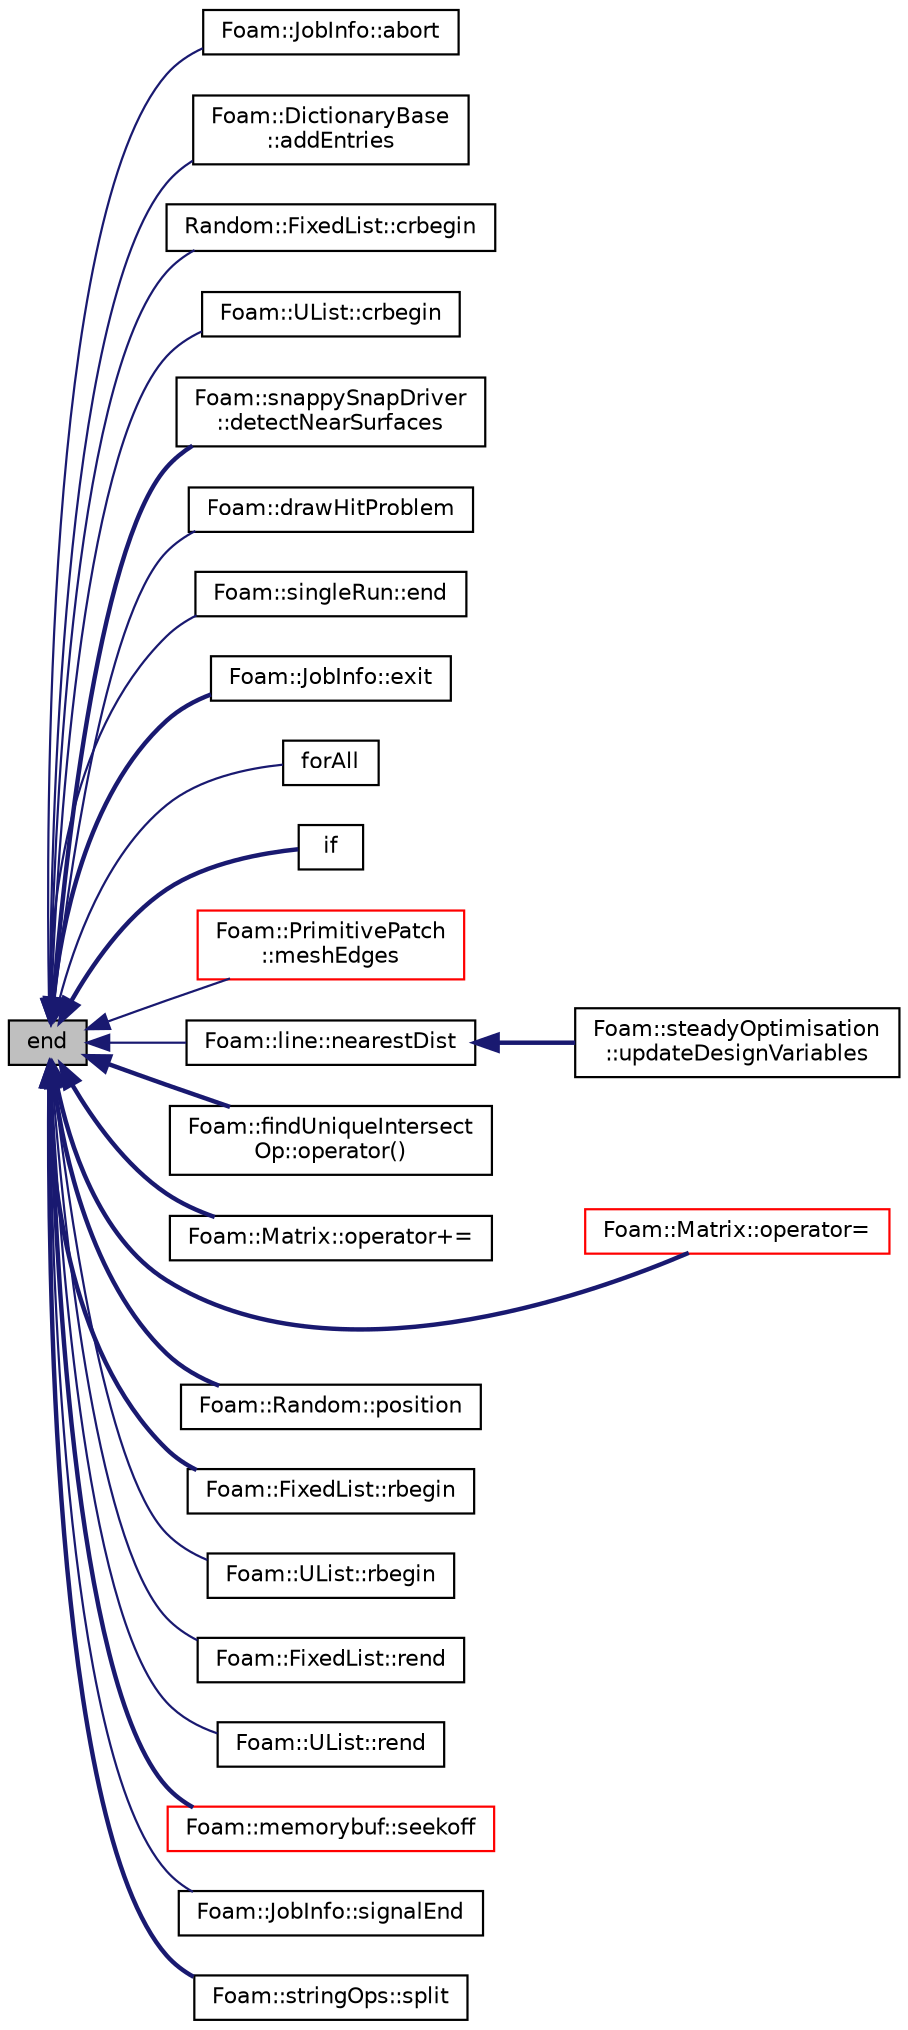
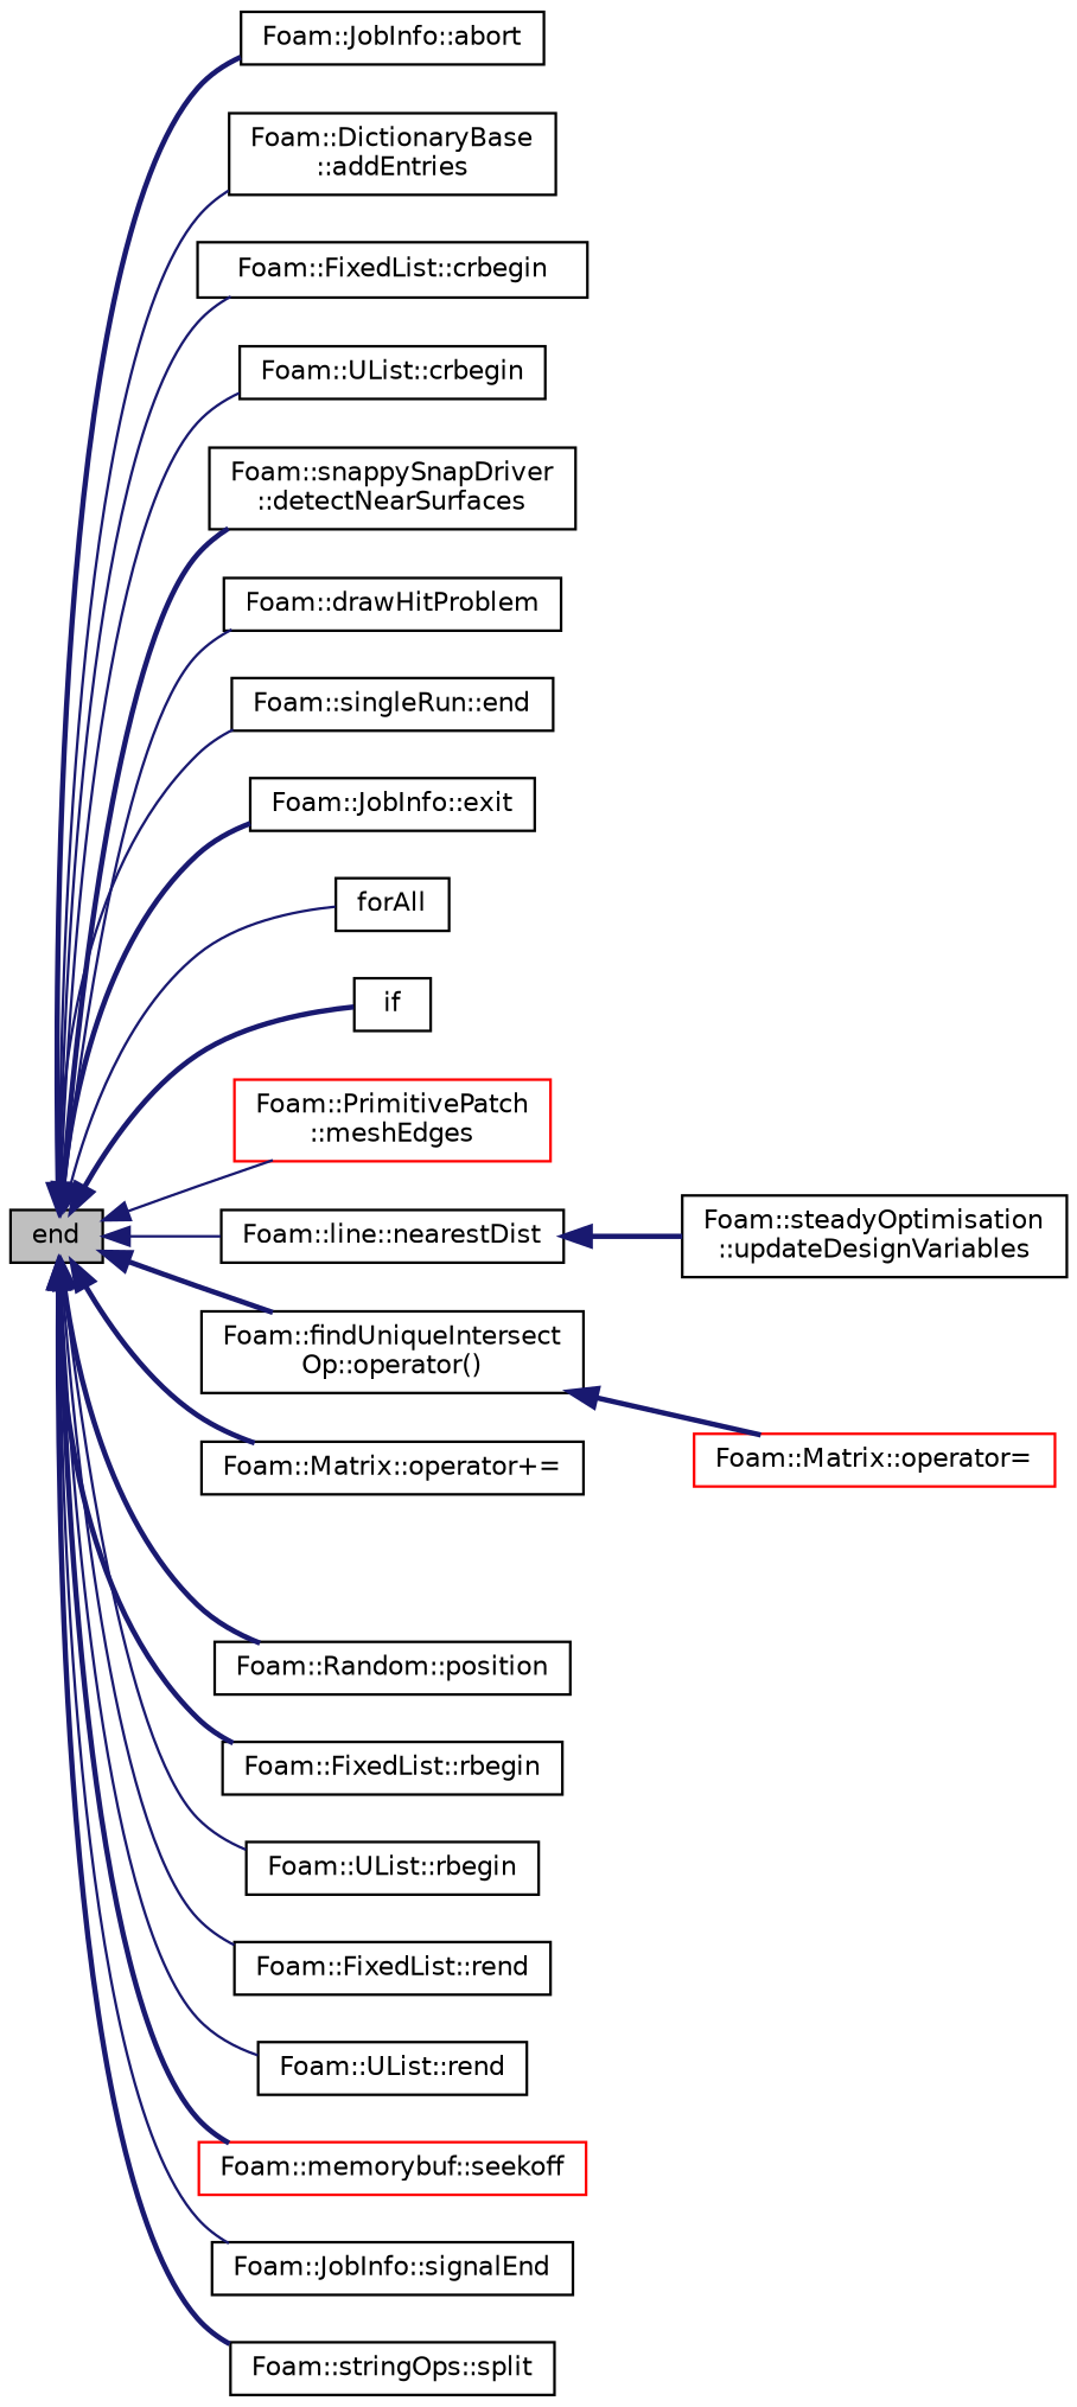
  digraph {
    rankdir=LR
    node [color=black fontname=Helvetica fontsize=10 shape=record]
    edge [color=midnightblue dir=back fontname=Helvetica fontsize=10 labelfontname=Helvetica labelfontsize=10 style=solid]
    n1 [fillcolor=grey75 fontcolor=black height=0.2 label=end style=filled width=0.4]
    n2 [height=0.2 label="Foam::JobInfo::abort" width=0.4]
    n3 [height=0.2 label="Foam::DictionaryBase\l::addEntries" width=0.4]
-   n4 [height=0.2 label="Random::FixedList::crbegin" width=0.4]
+   n4 [height=0.2 label="Foam::FixedList::crbegin" width=0.4]
    n5 [height=0.2 label="Foam::UList::crbegin" width=0.4]
    n6 [height=0.2 label="Foam::snappySnapDriver\l::detectNearSurfaces" width=0.4]
    n7 [height=0.2 label="Foam::drawHitProblem" width=0.4]
    n8 [height=0.2 label="Foam::singleRun::end" width=0.4]
    n9 [height=0.2 label="Foam::JobInfo::exit" width=0.4]
    n10 [height=0.2 label=forAll width=0.4]
    n11 [height=0.2 label=if width=0.4]
    n12 [color=red height=0.2 label="Foam::PrimitivePatch\l::meshEdges" width=0.4]
    n13 [height=0.2 label="Foam::line::nearestDist" width=0.4]
    n14 [height=0.2 label="Foam::findUniqueIntersect\lOp::operator()" width=0.4]
    n15 [height=0.2 label="Foam::Matrix::operator+=" width=0.4]
    n16 [color=red height=0.2 label="Foam::Matrix::operator=" width=0.4]
    n17 [height=0.2 label="Foam::Random::position" width=0.4]
    n18 [height=0.2 label="Foam::FixedList::rbegin" width=0.4]
    n19 [height=0.2 label="Foam::UList::rbegin" width=0.4]
    n20 [height=0.2 label="Foam::FixedList::rend" width=0.4]
    n21 [height=0.2 label="Foam::UList::rend" width=0.4]
    n22 [color=red height=0.2 label="Foam::memorybuf::seekoff" width=0.4]
    n23 [height=0.2 label="Foam::JobInfo::signalEnd" width=0.4]
    n24 [height=0.2 label="Foam::stringOps::split" width=0.4]
    n25 [height=0.2 label="Foam::steadyOptimisation\l::updateDesignVariables" width=0.4]
-   n1 -> n2
+   n1 -> n2 [style=bold]
    n1 -> n3
    n1 -> n4
    n1 -> n5
    n1 -> n6 [style=bold]
    n1 -> n7
    n1 -> n8
    n1 -> n9 [style=bold]
    n1 -> n10
    n1 -> n11 [style=bold]
    n1 -> n12
    n1 -> n13
    n1 -> n14 [style=bold]
    n1 -> n15 [style=bold]
-   n1 -> n16 [style=bold]
+   n14 -> n16 [style=bold]
    n1 -> n17 [style=bold]
    n1 -> n18 [style=bold]
    n1 -> n19
    n1 -> n20
    n1 -> n21
    n1 -> n22 [style=bold]
    n1 -> n23
    n1 -> n24 [style=bold]
    n13 -> n25 [style=bold]
  }
